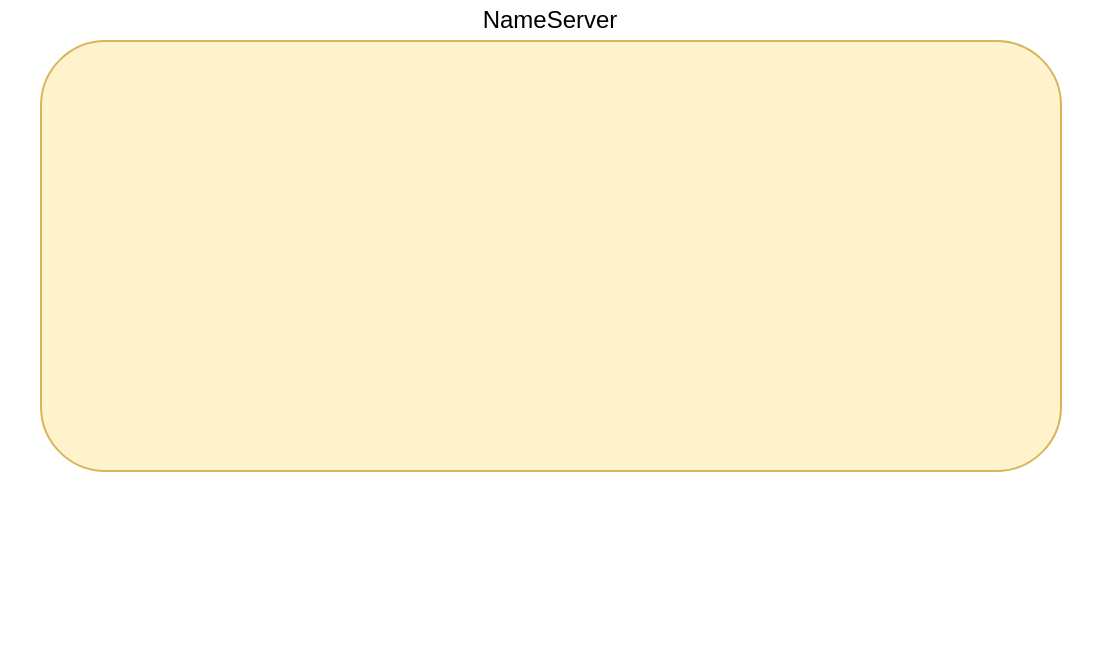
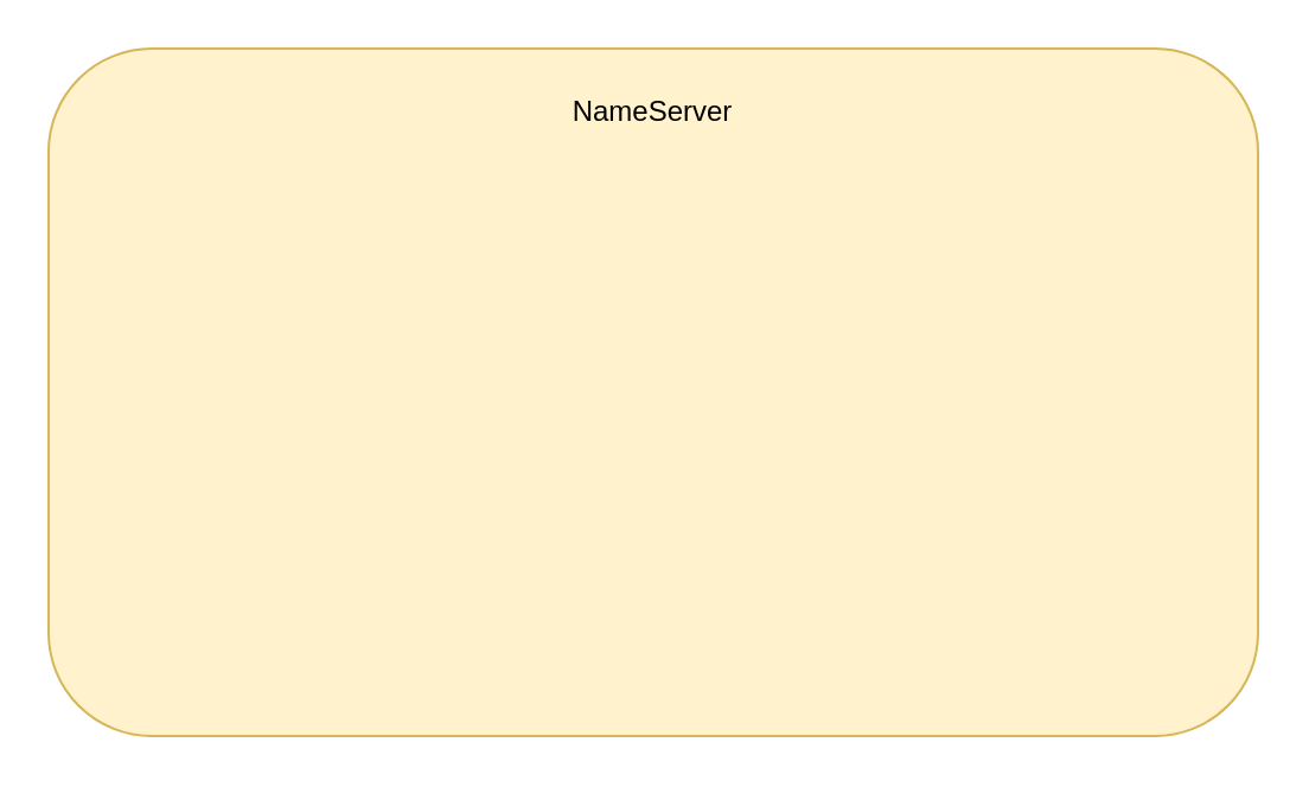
  <mxCell id="0" />
  <mxCell id="1" parent="0" />
- <mxCell id="2" value="&lt;div style=&quot;padding-top: 0px; padding-left: 0px; padding-right: 0px; margin-top: -240px; margin-left: 0px;&quot;&gt;NameServer&lt;/div&gt;" style="rounded=1;whiteSpace=wrap;html=1;align=center;fillColor=#fff2cc;strokeColor=#d6b656;" vertex="1" parent="1"><mxGeometry x="20" y="20" width="510" height="215" as="geometry" /></mxCell>
+ <mxCell id="2" value="&lt;div style=&quot;padding-top: 0px; padding-left: 0px; padding-right: 0px; margin-top: -240px; margin-left: 0px;&quot;&gt;NameServer&lt;/div&gt;" style="rounded=1;whiteSpace=wrap;html=1;align=center;fillColor=#fff2cc;strokeColor=#d6b656;" vertex="1" parent="1"><mxGeometry x="20" y="20" width="510" height="290" as="geometry" /></mxCell>
